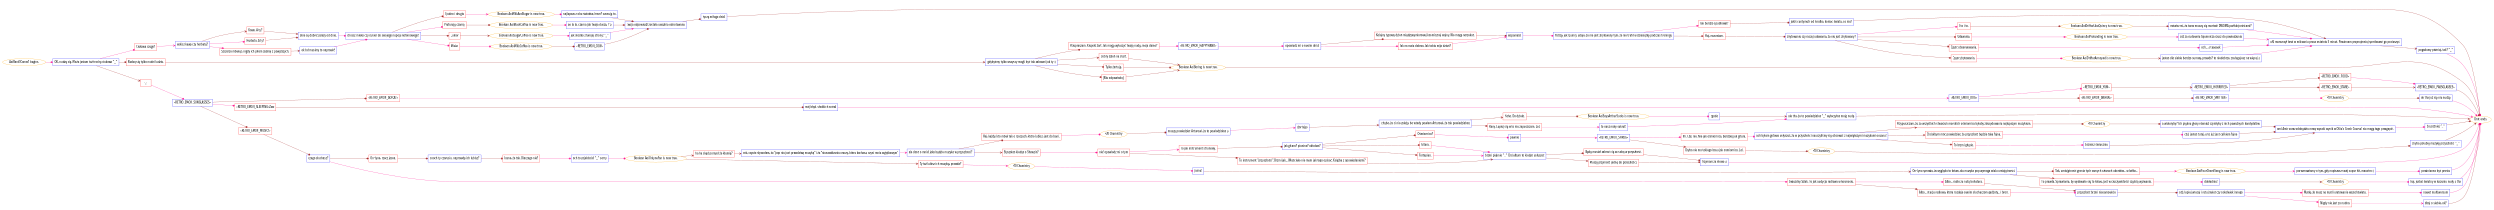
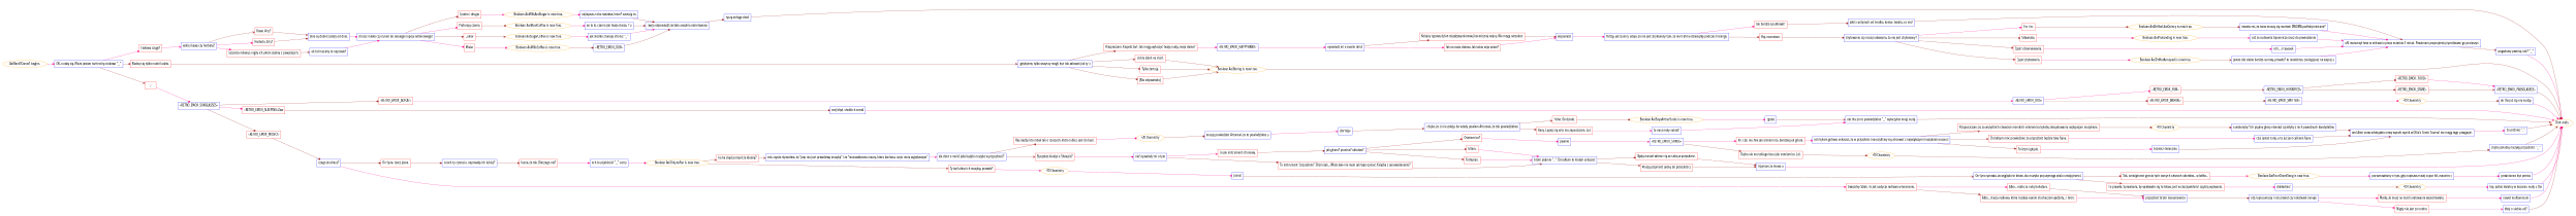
  digraph {
    fontname="Fira Sans"
    rankdir=LR
    node [color=blue fontname="Fira Sans" shape=box]
    edge [arrowhead=diamond color=brown fontname="Fira Sans"]
    "AoiRank1Convo1 begins." [color=orange shape=""]
    n2 [label="OK, nudzę się. Może jestem też trochę ciekawa ^_^"]
    n3 [color=red label="Ciekawa czego?"]
    n4 [color=red label="Nudzą się tylko nudni ludzie."]
    n5 [color=red label="-_-"]
    n6 [label="wolisz kawę czy herbatę?"]
    n7 [label=" gdybyśmy tylko wszyscy mogli być tak zabawni jak ty :)"]
    n8 [label="<RETRO_EMOJI_SUNGLASSES>"]
    n9 [color=red label="Kawa. A ty?"]
    n10 [color=red label="Herbata. A ty?"]
    n11 [color=red label="Szczerze mówiąc, nigdy ich piłem żadnej z powyższych."]
    n12 [color=red label="Przepraszam. Kiepski żart. Jak mogę wyleczyć twoją nudę, moja damo?"]
    n13 [color=red label="Dobry dzień na start."]
    n14 [color=red label="Tylko żartuję."]
    n15 [color=red label="[Nie odpowiadaj]"]
    n16 [color=red label="<RETRO_EMOJI_AOICAT>"]
    n17 [color=red label="<RETRO_EMOJI_SLEEPING>Zzzz"]
    n18 [color=red label="<RETRO_EMOJI_MUSIC1>"]
    n19 [label="obie są dobre! zależy od dnia."]
    n20 [label="ok łał musimy to naprawić!"]
    n21 [label="<RETRO_EMOJI_HAPPYHAND>"]
    n22 [color=orange label="Boolean AoiBoring is now true." shape=""]
    n23 [label="<RETRO_EMOJI_DOG>"]
    n24 [label="mój błąd. słodkich snów!"]
    n25 [label="czego słuchasz?"]
    n26 [label="chcesz mleko czy cukier do swojego napoju kofeinowego?"]
    n27 [label="opowiedz mi o swoim dniu!"]
    "Chat ends." [color=orange shape=""]
    n29 [color=red label="<RETRO_EMOJI_YUM>"]
    n30 [color=red label="<RETRO_EMOJI_AWHUG>"]
    n31 [color=red label="On-lyne, rzecz jasna."]
    n32 [color=red label="Gwiezdny Szlak. To jak audycja radiowa w kosmosie."]
    n33 [color=red label="I jedno i drugie"]
    n34 [color=red label="Preferuję czarną"]
    n35 [color=red label=Cukier]
    n36 [color=red label=Mleko]
    n37 [color=red label="Kolejny typowy dzień międzywymiarowej kosmicznej wojny. Nie mogę narzekać."]
    n38 [color=red label="Jak na razie dobrze. Jak tobie mija dzień?"]
    n39 [label="<RETRO_EMOJI_HORRIFIED>"]
    n40 [label="<RETRO_EMOJI_SMITTEN>"]
    n41 [label="oooch ty czarusiu. naprawdę ich lubisz?"]
    n42 [color=red label="Albo... radio ze nutą bohatera."]
    n43 [color=red label="Albo... stacja radiowa, która rozdaje swoim słuchaczom gadżety... i broń."]
    n44 [color=orange label="Boolean AoiMilkAndSugar is now true." shape=""]
    n45 [color=orange label="Boolean AoiBlackCoffee is now true." shape=""]
    n46 [color=orange label="Boolean AoiSugarCoffee is now true." shape=""]
    n47 [color=orange label="Boolean AoiMilkCoffee is now true." shape=""]
    n48 [label="wspaniale!"]
    n49 [color=red label="<RETRO_EMOJI_FOOD>"]
    n50 [color=red label="<RETRO_EMOJI_STARE>"]
    n51 [color=orange label="+10 Chemistry" shape=""]
    n52 [color=red label="Jasne, że tak. Dlaczego nie?"]
    n53 [label="przyszłość brzmi niesamowicie"]
    n54 [label="najlepsze z obu światów, hmm? szanuję to."]
    n55 [label="oo la la. czarna jak twoja dusza, ? ;)"]
    n56 [label="jak słodko z twojej strony! ^_^"]
    n57 [label="<RETRO_EMOJI_COW>"]
    n58 [label="Patrzę, jak Quincy udaje, że nie jest zirytowany tym, że nie trafił w dziesiątkę podczas treningu"]
    n59 [label="<RETRO_EMOJI_PASSGLASSES>"]
    n60 [label="ok thx już się nie nudzę"]
    n61 [label="och to zajebiście! ^_^ sorry"]
    n62 [label="cóż, lepiej wracaj i ratuj świat czy cokolwiek innego"]
    n63 [label="twoja odpowiedź została uważnie odnotowana"]
    n64 [color=red label="Jak bardzo spudłował?"]
    n65 [color=red label="Hej, rozumiem."]
    n66 [color=orange label="Boolean AoiOnlyneFan is now true." shape=""]
    n67 [color=red label="Myślę, że masz na myśli uratowanie wszechświata."]
    n68 [color=red label="Nigdy nie jest za nudno."]
    n69 [label="życzę miłego dnia!"]
    n70 [label="jakiś centymetr od środka. koniec świata, co nie?"]
    n71 [label="zirytowanie czy raczej udawanie, że nie jest zirytowany?"]
    n72 [color=red label="ha ha skąd pomysł że kłamię?"]
    n73 [color=red label="Ty też lubisz ich muzykę, prawda?"]
    n74 [label="nawet multiwersum"]
    n75 [label="dbaj o siebie, ok?"]
    n76 [label="uff, marszczył brwi w milczeniu przez ostatnie 5 minut. Powinnam przynajmniej spróbować go pocieszyć."]
    n77 [color=red label="I to i to."]
    n78 [color=red label="Udawanie."]
    n79 [color=red label="Część obserwowania."]
    n80 [color=red label="Część zirytowania."]
    n81 [label="cóż, często słyszałam, że \"pop nie jest prawdziwą muzyką\" i że \"nienawidzenie rzeczy, które kochasz, czyni mnie wyjątkowym\""]
    n82 [color=orange label="+10 Chemistry" shape=""]
    n83 [label="pogadamy później, tak? ^_^"]
    n84 [color=orange label="Boolean AoiDrifterLikeQuincy is now true." shape=""]
    n85 [color=orange label="Boolean AoiPretending is now true." shape=""]
    n86 [label="och... :) taaaaak"]
    n87 [color=orange label="Boolean AoiDrifterAnnoyed is now true." shape=""]
    n88 [label="ale dość o mnie! jaka będzie muzyka w przyszłości?"]
    n89 [label="jasne!"]
    n90 [label="mówisz mi, że teraz muszę się martwić DWOMA perfekcjonistami?"]
    n91 [label="cóż za cudownie tajemnicza rzecz do powiedzenia"]
    n92 [label="jesteś dla siebie bardzo surowy, prawda? to niedobrze. zasługujesz na więcej :)"]
    n93 [color=red label="Hej, każdy, kto mówi tak o rzeczach, które lubisz, jest do bani."]
    n94 [color=red label="Słyszałaś kiedyś o Shawzin?"]
    n95 [label="On-lyne sprawia, że wygląda to łatwo, ale muzyka pop wymaga wielu umiejętności."]
    n96 [color=orange label="+20 Chemistry" shape=""]
-   n97 [color=red label="nie! opowiedz mi o tym"]
+   n97 [label="nie! opowiedz mi o tym"]
    n98 [color=red label="Tak, umiejętność grania tych samych czterech akordów... w kółko..."]
    n99 [color=red label="To prawda. Sprawianie, by wydawało się to łatwe, jest w rzeczywistości częścią wyzwania."]
    n100 [label="muszę powiedzieć Arturowi, że to powiedziałeś ;)"]
    n101 [color=red label="To jak instrument strunowy."]
    n102 [color=red label="To instrument \"przyszłości\". Brzmi jak... Właściwie nie mam jak tego opisać. Książka z opowiadaniami?"]
    n103 [color=orange label="Boolean AoiFourChordSong is now true." shape=""]
    n104 [label="dokładnie!"]
    n105 [label="(żartuję)"]
    n106 [label="jak gitara? pianino? oktobas?"]
    n107 [label="brzmi pięknie ^_^ Chciałbym to kiedyś usłyszeć"]
    n108 [label="porozmawiamy o tym, gdy napiszesz swój super hit, maestro :)"]
    n109 [color=orange label="+10 Chemistry" shape=""]
    n110 [label="(chyba, że ci nie zależy, bo wtedy powiem Arturowi, że tak powiedziałeś)"]
    n111 [color=red label="Ośmiornica?"]
    n112 [color=red label="Gitara."]
    n113 [color=red label="Fortepian."]
    n114 [color=red label="Będę musiał zabrać cię ze sobą w przyszłość."]
    n115 [color=red label="Muszę przynieść jedną do przeszłości."]
    n116 [label="powinienno być proste"]
    n117 [label="hej, jesteś świetny w leczeniu nudy :) thx"]
    n118 [color=red label="Haha. Do dzieła."]
    n119 [color=red label="Rany. Lepiej się w to nie zapuszczam. Lol."]
    n120 [label=pewnie]
    n121 [label="Trzymam za słowo ;)"]
    n122 [color=orange label="Boolean AoiSaysArthurSucks is now true." shape=""]
    n123 [label="to nasz mały sekret!"]
    n124 [label="<RETRO_EMOJI_SHRUG>"]
    n125 [label=zgoda]
    n126 [label="ale thx, że to powiedziałeś ^_^ wyleczyłeś moją nudę"]
    n127 [color=red label="Ah. Cóż, nie. Nie jak ośmiornica. Bardziej jak gitara."]
    n128 [color=red label="Chyba nie ma takiego basu jak ośmiornica. Lol."]
    n129 [label="ach byłam gotowa usłyszeć, że w przyszłości nauczyliśmy się obcować z największymi muzykami oceanu!"]
    n130 [color=orange label="+10 Chemistry" shape=""]
    n131 [color=red label="Przypuszczam, że ze wszystkich stworzeń morskich ośmiornica byłaby zdecydowanie najlepszym muzykiem."]
    n132 [color=red label="Chciałbym móc powiedzieć, że przyszłość będzie taka fajna."]
    n133 [color=red label="To brzmi głupio."]
    n134 [label="Chyba polubię muzykę przyszłości ^_^"]
    n135 [color=orange label="+10 Chemistry" shape=""]
    n136 [label="cóż, jesteś tutaj, a to już jest całkiem fajne"]
    n137 [label="brzmisz śmiesznie"]
    n138 [label="a wieloryby? Ich piękne głosy również czyniłyby z nich poważnych kandydatów"]
    n139 [label="oml Amir zaraz zdobędzie nowy wysoki wynik w Ollie's Crash Course! nie mogę tego przegapić."]
    n140 [label="do później ^_^"]
    "AoiRank1Convo1 begins." -> n2 [color=deeppink]
    n2 -> n3 [arrowhead=dot color=deeppink]
    n2 -> n4 [arrowhead=dot]
    n2 -> n5 [arrowhead=vee]
    n3 -> n6 [arrowhead=vee color=deeppink]
    n4 -> n7 [arrowhead=vee]
    n5 -> n8 [arrowhead=dot color=deeppink]
    n6 -> n9 [arrowhead=vee]
    n6 -> n10 [color=deeppink]
    n6 -> n11 [color=deeppink]
    n7 -> n12 [arrowhead=dot]
    n7 -> n13 [arrowhead=vee]
    n7 -> n14 [arrowhead=dot]
    n7 -> n15 [arrowhead=dot]
    n8 -> n16
    n8 -> n17 [color=deeppink]
    n8 -> n18 [arrowhead=dot]
    n9 -> n19 [arrowhead=vee]
    n10 -> n19
    n11 -> n20 [arrowhead=vee]
    n12 -> n21 [color=deeppink]
    n13 -> n22 [arrowhead=vee]
    n14 -> n22 [arrowhead=dot]
    n15 -> n22 [arrowhead=vee]
    n16 -> n23 [arrowhead=vee color=deeppink]
    n17 -> n24 [arrowhead=dot]
    n18 -> n25 [arrowhead=dot]
    n19 -> n26 [arrowhead=dot color=deeppink]
    n20 -> n26 [color=deeppink]
    n21 -> n27 [color=deeppink]
    n22 -> "Chat ends." [arrowhead=dot]
    n23 -> n29 [arrowhead=dot color=deeppink]
    n23 -> n30
    n24 -> "Chat ends." [arrowhead=vee color=deeppink]
    n25 -> n31
    n25 -> n32 [color=deeppink]
    n26 -> n33 [arrowhead=dot]
    n26 -> n34 [arrowhead=dot color=deeppink]
    n26 -> n35
    n26 -> n36 [arrowhead=dot color=deeppink]
    n27 -> n37 [arrowhead=dot]
    n27 -> n38 [color=deeppink]
    n29 -> n39 [arrowhead=vee]
    n30 -> n40
    n31 -> n41
    n32 -> n42 [color=deeppink]
    n32 -> n43
    n33 -> n44 [arrowhead=vee color=deeppink]
    n34 -> n45 [arrowhead=dot]
    n35 -> n46 [arrowhead=vee]
    n36 -> n47 [arrowhead=dot color=deeppink]
    n37 -> n48 [arrowhead=dot]
    n38 -> n48 [arrowhead=vee color=deeppink]
    n39 -> n49 [arrowhead=dot]
    n39 -> n50
    n40 -> n51 [arrowhead=dot color=deeppink]
    n41 -> n52 [arrowhead=dot]
    n42 -> n53
    n43 -> n53 [arrowhead=dot color=deeppink]
    n44 -> n54 [arrowhead=dot color=deeppink]
    n45 -> n55 [arrowhead=dot color=deeppink]
    n46 -> n56 [arrowhead=dot color=deeppink]
    n47 -> n57
    n48 -> n58 [arrowhead=dot color=deeppink]
    n49 -> n59 [color=deeppink]
    n50 -> n59 [arrowhead=vee]
    n51 -> n60
    n52 -> n61 [color=deeppink]
    n53 -> n62
    n54 -> n63
    n55 -> n63
    n56 -> n63 [arrowhead=vee color=deeppink]
    n57 -> n63 [arrowhead=dot]
    n58 -> n64 [color=deeppink]
    n58 -> n65
    n59 -> "Chat ends." [arrowhead=dot]
    n60 -> "Chat ends." [color=deeppink]
    n61 -> n66 [arrowhead=dot color=deeppink]
    n62 -> n67 [color=deeppink]
    n62 -> n68 [color=deeppink]
    n63 -> n69
    n64 -> n70 [arrowhead=dot]
    n65 -> n71 [arrowhead=dot]
    n66 -> n72 [arrowhead=vee]
    n66 -> n73 [arrowhead=vee]
    n67 -> n74 [color=deeppink]
    n68 -> n75 [arrowhead=vee color=deeppink]
    n69 -> "Chat ends."
    n70 -> n76 [arrowhead=vee]
    n71 -> n77 [color=deeppink]
    n71 -> n78 [arrowhead=dot]
    n71 -> n79 [arrowhead=dot]
    n71 -> n80
    n72 -> n81 [arrowhead=vee]
    n73 -> n82 [arrowhead=vee color=deeppink]
    n74 -> "Chat ends." [arrowhead=dot color=deeppink]
    n75 -> "Chat ends." [arrowhead=vee]
    n76 -> n83 [arrowhead=vee]
    n77 -> n84
    n78 -> n85 [color=deeppink]
    n79 -> n86 [color=deeppink]
    n80 -> n87 [color=deeppink]
    n81 -> n88 [arrowhead=vee color=deeppink]
    n82 -> n89 [arrowhead=dot color=deeppink]
    n83 -> "Chat ends." [arrowhead=dot color=deeppink]
    n84 -> n90
    n85 -> n91 [arrowhead=vee color=deeppink]
    n86 -> n76 [color=deeppink]
    n87 -> n92 [arrowhead=vee]
    n88 -> n93 [arrowhead=dot]
    n88 -> n94 [arrowhead=vee]
    n89 -> n95 [arrowhead=vee]
    n90 -> n76 [color=deeppink]
    n91 -> n76 [arrowhead=vee color=deeppink]
    n92 -> n76 [color=deeppink]
    n93 -> n96 [arrowhead=dot color=deeppink]
    n94 -> n97 [color=deeppink]
    n95 -> n98 [arrowhead=dot]
    n95 -> n99 [arrowhead=vee]
    n96 -> n100 [arrowhead=dot]
    n97 -> n101 [arrowhead=vee color=deeppink]
    n97 -> n102 [arrowhead=dot]
    n98 -> n103 [arrowhead=vee color=deeppink]
    n99 -> n104 [color=deeppink]
    n100 -> n105 [arrowhead=vee color=deeppink]
    n101 -> n106 [arrowhead=dot]
    n102 -> n107 [arrowhead=vee]
    n103 -> n108 [arrowhead=vee color=deeppink]
    n104 -> n109 [arrowhead=vee]
    n105 -> n110 [arrowhead=vee]
    n106 -> n111
    n106 -> n112 [arrowhead=dot]
    n106 -> n113
    n107 -> n114
    n107 -> n115 [arrowhead=vee]
    n108 -> n116 [color=deeppink]
    n109 -> n117 [arrowhead=dot color=deeppink]
    n110 -> n118 [arrowhead=vee]
    n110 -> n119
    n111 -> n120 [arrowhead=dot color=deeppink]
    n112 -> n107 [color=deeppink]
    n113 -> n107 [arrowhead=vee color=deeppink]
    n114 -> n121 [arrowhead=dot]
    n115 -> n121 [arrowhead=dot]
    n116 -> "Chat ends." [arrowhead=dot color=deeppink]
    n117 -> "Chat ends." [arrowhead=dot color=deeppink]
    n118 -> n122 [arrowhead=dot]
    n119 -> n123 [arrowhead=vee color=deeppink]
    n120 -> n124 [arrowhead=vee color=deeppink]
    n121 -> "Chat ends." [arrowhead=vee color=deeppink]
    n122 -> n125 [arrowhead=dot color=deeppink]
    n123 -> n126 [color=deeppink]
    n124 -> n127 [color=deeppink]
    n124 -> n128 [arrowhead=vee]
    n125 -> n126 [arrowhead=vee]
    n126 -> "Chat ends." [arrowhead=vee]
    n127 -> n129 [arrowhead=dot color=deeppink]
    n128 -> n130
    n129 -> n131 [arrowhead=vee]
    n129 -> n132 [arrowhead=vee]
    n129 -> n133
    n130 -> n134
    n131 -> n135 [arrowhead=dot]
    n132 -> n136 [arrowhead=dot color=deeppink]
    n133 -> n137 [color=deeppink]
    n134 -> "Chat ends." [arrowhead=vee]
    n135 -> n138
    n136 -> n139 [arrowhead=dot]
    n137 -> n139 [arrowhead=vee]
    n138 -> n139 [arrowhead=dot]
    n139 -> n140 [color=deeppink]
    n140 -> "Chat ends."
  }
